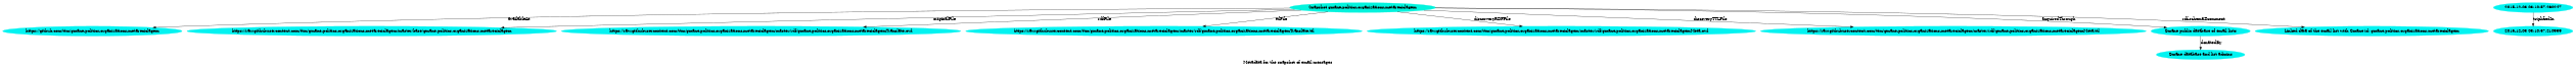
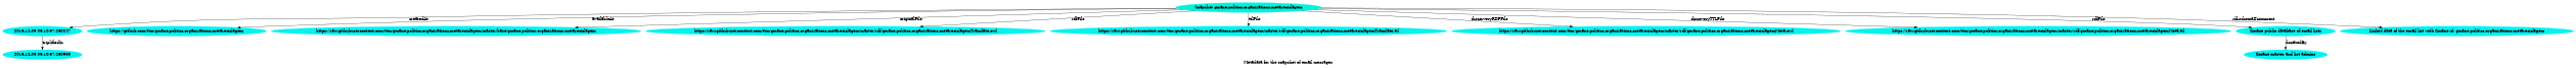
  digraph {
    label="Metadata for the snapshot of email messages"
    node [color="#02F3F1" style=filled]
    "Snapshot gmane-politics-organizations-metareciclagem" [color="#02F3DD"]
    n2 [label="2015-12-03 03:10:57.260247"]
    n3 [label="https://github.com/ttm/gmane-politics-organizations-metareciclagem"]
    n4 [label="https://raw.githubusercontent.com/ttm/gmane-politics-organizations-metareciclagem/master/base/gmane.politics.organizations.metareciclagem"]
    n5 [label="https://raw.githubusercontent.com/ttm/gmane-politics-organizations-metareciclagem/master/rdf/gmane-politics-organizations-metareciclagemTranslate.owl"]
    n6 [label="https://raw.githubusercontent.com/ttm/gmane-politics-organizations-metareciclagem/master/rdf/gmane-politics-organizations-metareciclagemTranslate.ttl"]
    n7 [label="https://raw.githubusercontent.com/ttm/gmane-politics-organizations-metareciclagem/master/rdf/gmane-politics-organizations-metareciclagemMeta.owl"]
    n8 [label="https://raw.githubusercontent.com/ttm/gmane-politics-organizations-metareciclagem/master/rdf/gmane-politics-organizations-metareciclagemMeta.ttl"]
    n9 [label="Gmane public database of email lists"]
    n10 [label="Linked data of the email list with Gmane id: gmane.politics.organizations.metareciclagem"]
-   n11 [label="2015-12-03 03:10:57.210939"]
-   n12 [label="Gmane database and list admins"]
+   n11 [label="2015-12-03 03:10:57.260939"]
+   n12 [label="Gmane master and list admins"]
+   "Snapshot gmane-politics-organizations-metareciclagem" -> n2 [label=createdAt]
    "Snapshot gmane-politics-organizations-metareciclagem" -> n3 [label=availableAt]
    "Snapshot gmane-politics-organizations-metareciclagem" -> n4 [label=originalFile]
    "Snapshot gmane-politics-organizations-metareciclagem" -> n5 [label=rdfFile]
    "Snapshot gmane-politics-organizations-metareciclagem" -> n6 [label=ttlFile]
    "Snapshot gmane-politics-organizations-metareciclagem" -> n7 [label=discorveryRDFFile]
    "Snapshot gmane-politics-organizations-metareciclagem" -> n8 [label=discoveryTTLFile]
-   "Snapshot gmane-politics-organizations-metareciclagem" -> n9 [label=acquiredThrough]
+   "Snapshot gmane-politics-organizations-metareciclagem" -> n9 [label=rdfFile]
    "Snapshot gmane-politics-organizations-metareciclagem" -> n10 [label="rdf-schema#comment"]
    n2 -> n11 [label=triplifiedIn]
    n9 -> n12 [label=donatedBy]
  }
